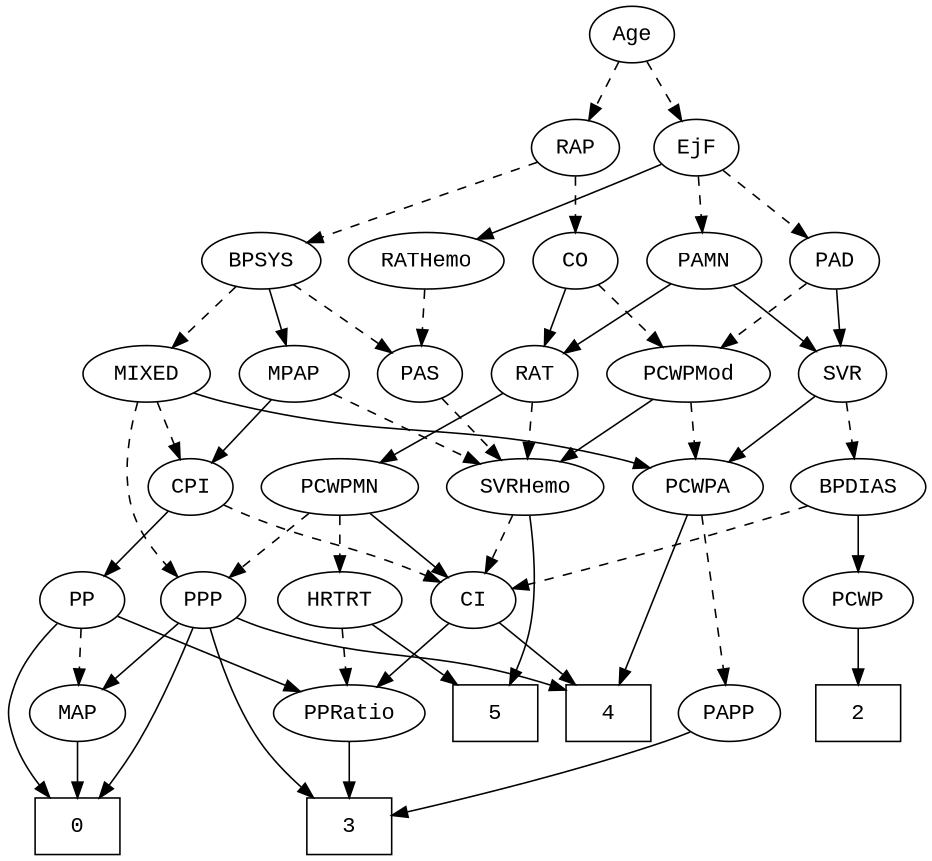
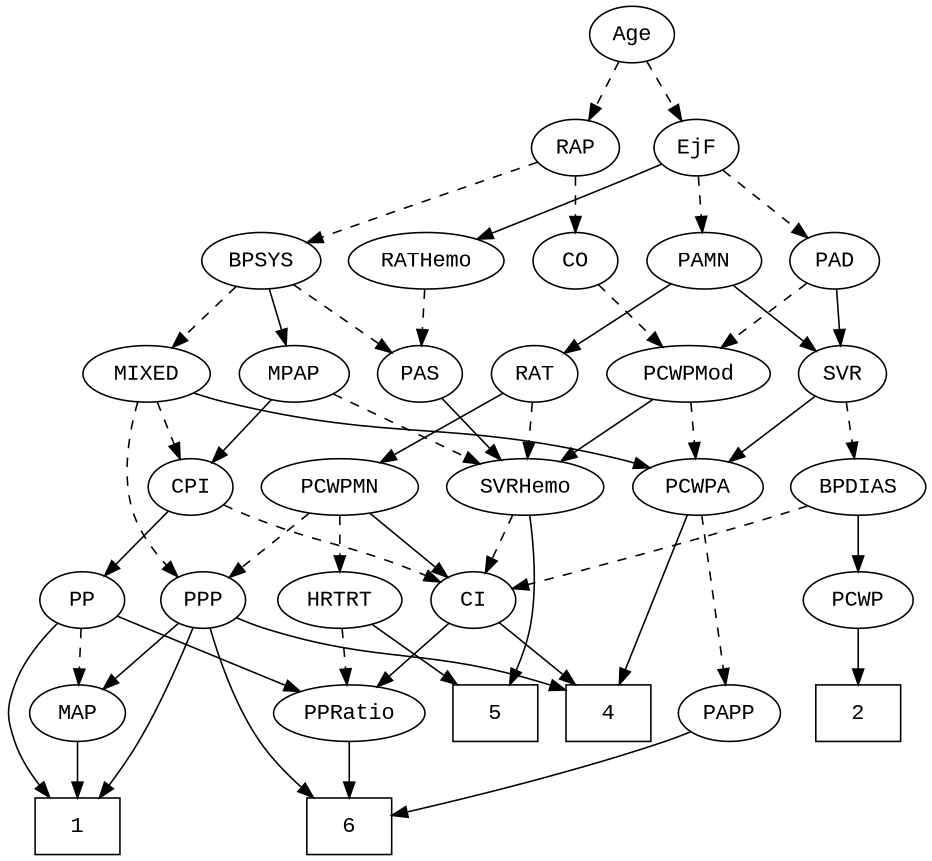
  strict digraph {
    fontname="Liberation Mono"
    node [fontname="Liberation Mono"]
    edge [fontname="Liberation Mono" style=solid]
-   1 [height=0.5 shape=box width=0.75 label=0]
+   1 [height=0.5 shape=box width=0.75]
    2 [height=0.5 shape=box width=0.75]
-   3 [height=0.5 shape=box width=0.75]
+   3 [height=0.5 shape=box width=0.75 label=6]
    4 [height=0.5 shape=box width=0.75]
    5 [height=0.5 shape=box width=0.75]
    Age [height=0.5 width=0.75]
    EjF [height=0.5 width=0.75]
    RAP [height=0.5 width=0.77632]
    PAD [height=0.5 width=0.79437]
    PAMN [height=0.5 width=1.011]
    RATHemo [height=0.5 width=1.3721]
    BPSYS [height=0.5 width=1.0471]
    CO [height=0.5 width=0.75]
    SVR [height=0.5 width=0.77632]
    PCWPMod [height=0.5 width=1.4443]
    RAT [height=0.5 width=0.75827]
    PAS [height=0.5 width=0.75]
    MIXED [height=0.5 width=1.1193]
    MPAP [height=0.5 width=0.97491]
    PCWPA [height=0.5 width=1.1555]
    BPDIAS [height=0.5 width=1.1735]
    SVRHemo [height=0.5 width=1.3902]
    PCWPMN [height=0.5 width=1.3902]
    CPI [height=0.5 width=0.75]
    PPP [height=0.5 width=0.75]
    PP [height=0.5 width=0.75]
    CI [height=0.5 width=0.75]
    PAPP [height=0.5 width=0.88464]
    MAP [height=0.5 width=0.84854]
    PPRatio [height=0.5 width=1.1013]
    PCWP [height=0.5 width=0.97491]
    HRTRT [height=0.5 width=1.1013]
    Age -> EjF [style=dashed]
    Age -> RAP [style=dashed]
    EjF -> PAD [style=dashed]
    EjF -> PAMN [style=dashed]
    EjF -> RATHemo
    RAP -> BPSYS [style=dashed]
    RAP -> CO [style=dashed]
    PAD -> SVR
    PAD -> PCWPMod [style=dashed]
    PAMN -> SVR
    PAMN -> RAT
    RATHemo -> PAS [style=dashed]
    BPSYS -> PAS [style=dashed]
    BPSYS -> MIXED [style=dashed]
    BPSYS -> MPAP
    CO -> PCWPMod [style=dashed]
-   CO -> RAT
    SVR -> PCWPA
    SVR -> BPDIAS [style=dashed]
    PCWPMod -> PCWPA [style=dashed]
    PCWPMod -> SVRHemo
    RAT -> SVRHemo [style=dashed]
    RAT -> PCWPMN
-   PAS -> SVRHemo [style=dashed]
+   PAS -> SVRHemo
    MIXED -> PCWPA
    MIXED -> CPI [style=dashed]
    MIXED -> PPP [style=dashed]
    MPAP -> SVRHemo [style=dashed]
    MPAP -> CPI
    PCWPA -> 4
    PCWPA -> PAPP [style=dashed]
    BPDIAS -> CI [style=dashed]
    BPDIAS -> PCWP
    SVRHemo -> 5
    SVRHemo -> CI [style=dashed]
    PCWPMN -> PPP [style=dashed]
    PCWPMN -> CI
    PCWPMN -> HRTRT [style=dashed]
    CPI -> PP
    CPI -> CI [style=dashed]
    PPP -> 1
    PPP -> 3
    PPP -> 4
    PPP -> MAP
    PP -> 1
    PP -> MAP [style=dashed]
    PP -> PPRatio
    CI -> 4
    CI -> PPRatio
    PAPP -> 3
    MAP -> 1
    PPRatio -> 3
    PCWP -> 2
    HRTRT -> 5
    HRTRT -> PPRatio [style=dashed]
  }
